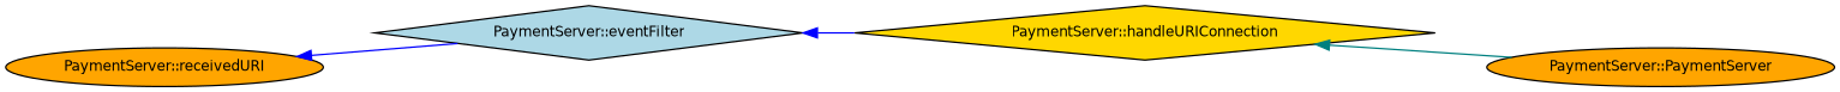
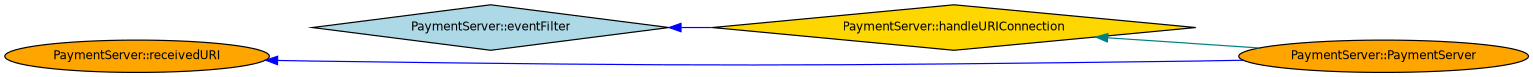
  digraph {
    rankdir=LR
    node [color=black fillcolor=orange fontname=Helvetica fontsize=10 shape=ellipse style=filled]
    edge [color=blue dir=back fontname=Helvetica fontsize=10 labelfontname=Helvetica labelfontsize=10 style=solid]
    n1 [fontcolor=black height=0.2 label="PaymentServer::receivedURI" width=0.4]
    n2 [fillcolor=lightblue height=0.2 label="PaymentServer::eventFilter" shape=diamond width=0.4]
    n3 [fillcolor=gold height=0.2 label="PaymentServer::handleURIConnection" shape=diamond width=0.4]
    n4 [height=0.2 label="PaymentServer::PaymentServer" width=0.4]
-   n1 -> n2
+   n1 -> n4
    n2 -> n3
    n3 -> n4 [color=teal]
  }
